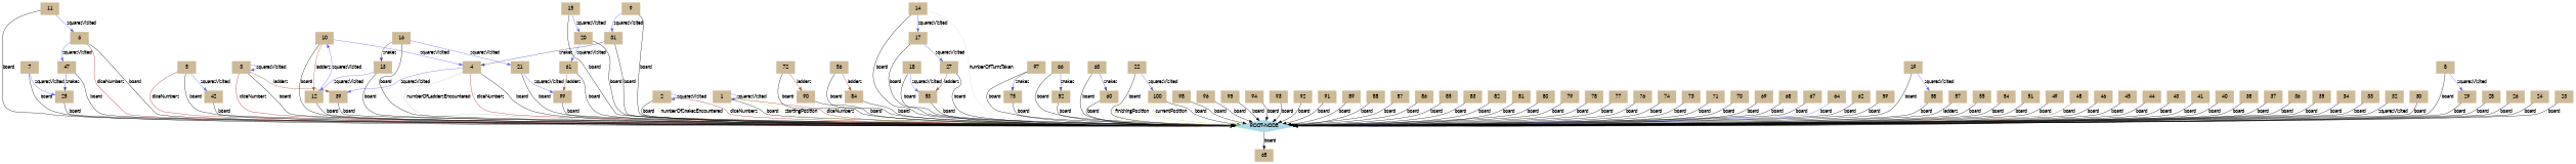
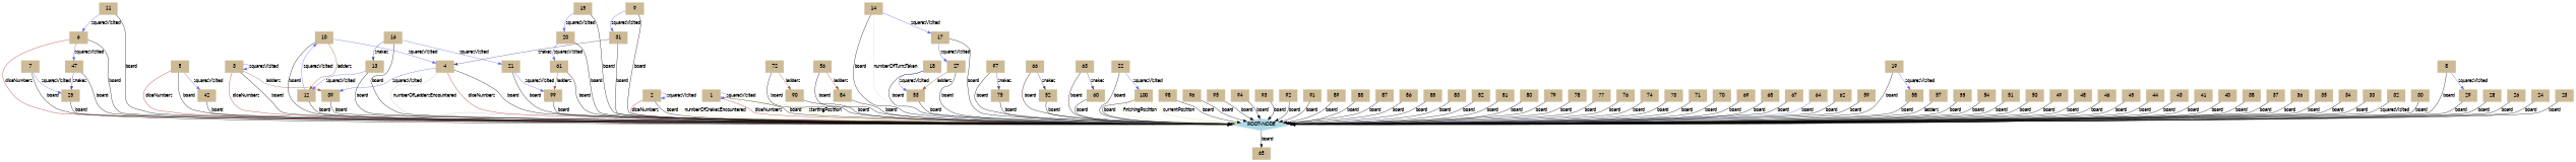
  digraph {
    fontname=Lato
    fontsize=12
    rankdir=TB
    node [color=wheat3 fontname=Lato shape=box style="filled, solid"]
    edge [color=black fontname=Lato]
    "ROOT-NODE" [color=lightblue shape=diamond]
    6
    47
    65
    25
    5
    42
    4
    39
    3
    2
    1
    72
    90
    61
    99
    56
    84
    27
    53
    10
    12
    97
    75
    66
    52
    63
    60
    31
    16
    13
    21
    100
    98
    96
    95
    94
    93
    92
    91
    89
    88
    87
    86
    85
    83
    82
    81
    80
    79
    78
    77
    76
    74
    73
    71
    70
    69
    68
    67
    64
    62
    59
    58
    57
    55
    54
    51
+   50
    49
    48
    46
    45
    44
    43
    41
    40
    38
    37
    36
    35
    34
    33
    32
    30
    29
    28
    26
    24
    23
    22
    20
    19
    18
    17
    15
    14
    11
    9
    8
    7
    subgraph cluster_1 {
      color=lightgrey
      label=MESSAGE
      style=filled
    }
    "ROOT-NODE" -> 65 [label=board]
    6 -> "ROOT-NODE" [color=firebrick label=diceNumbers]
    6 -> "ROOT-NODE" [label=board]
    6 -> 47 [color="#5863ee" label=squaresVisited]
    47 -> "ROOT-NODE" [label=board]
    47 -> 25 [color=SlateBlue4 label=snakes]
    25 -> "ROOT-NODE" [label=board]
    5 -> "ROOT-NODE" [color=firebrick label=diceNumbers]
    5 -> "ROOT-NODE" [label=board]
    5 -> 42 [color="#5863ee" label=squaresVisited]
    42 -> "ROOT-NODE" [label=board]
    4 -> "ROOT-NODE" [color=firebrick label=diceNumbers]
    4 -> "ROOT-NODE" [label=board]
    4 -> "ROOT-NODE" [color=gray label=numberOfLaddersEncountered]
    4 -> 39 [color="#5863ee" label=squaresVisited]
    39 -> "ROOT-NODE" [label=board]
    3 -> "ROOT-NODE" [color=firebrick label=diceNumbers]
    3 -> "ROOT-NODE" [label=board]
    3 -> 39 [color=sienna label=ladders]
    3 -> 3 [color="#5863ee" label=squaresVisited]
    2 -> "ROOT-NODE" [color=firebrick label=diceNumbers]
    2 -> "ROOT-NODE" [label=board]
    2 -> "ROOT-NODE" [color="#efdf84" label=numberOfSnakesEncountered]
    2 -> 2 [color="#5863ee" label=squaresVisited]
    1 -> "ROOT-NODE" [color=firebrick label=diceNumbers]
    1 -> "ROOT-NODE" [label=board]
    1 -> "ROOT-NODE" [color="#bdef6b" label=startingPosition]
    1 -> 1 [color="#5863ee" label=squaresVisited]
    72 -> "ROOT-NODE" [label=board]
    72 -> 90 [color=sienna label=ladders]
    90 -> "ROOT-NODE" [label=board]
    61 -> "ROOT-NODE" [label=board]
    61 -> 99 [color=sienna label=ladders]
    99 -> "ROOT-NODE" [label=board]
    56 -> "ROOT-NODE" [label=board]
    56 -> 84 [color=sienna label=ladders]
    84 -> "ROOT-NODE" [label=board]
    27 -> "ROOT-NODE" [label=board]
    27 -> 53 [color=sienna label=ladders]
    53 -> "ROOT-NODE" [label=board]
    10 -> "ROOT-NODE" [label=board]
    10 -> 4 [color="#5863ee" label=squaresVisited]
    10 -> 12 [color=sienna label=ladders]
    12 -> "ROOT-NODE" [label=board]
    12 -> 10 [color="#5863ee" label=squaresVisited]
    97 -> "ROOT-NODE" [label=board]
    97 -> 75 [color=SlateBlue4 label=snakes]
    75 -> "ROOT-NODE" [label=board]
    66 -> "ROOT-NODE" [label=board]
    66 -> 52 [color=SlateBlue4 label=snakes]
    52 -> "ROOT-NODE" [label=board]
    63 -> "ROOT-NODE" [label=board]
    63 -> 60 [color=SlateBlue4 label=snakes]
    60 -> "ROOT-NODE" [label=board]
    31 -> "ROOT-NODE" [label=board]
    31 -> 4 [color=SlateBlue4 label=snakes]
    16 -> "ROOT-NODE" [label=board]
    16 -> 13 [color=SlateBlue4 label=snakes]
    16 -> 21 [color="#5863ee" label=squaresVisited]
    13 -> "ROOT-NODE" [label=board]
    13 -> 12 [color="#5863ee" label=squaresVisited]
    21 -> "ROOT-NODE" [label=board]
    21 -> 99 [color="#5863ee" label=squaresVisited]
    100 -> "ROOT-NODE" [label=board]
    100 -> "ROOT-NODE" [color="#efdf84" label=finishingPosition]
    100 -> "ROOT-NODE" [color="#bdef6b" label=currentPosition]
    98 -> "ROOT-NODE" [label=board]
    96 -> "ROOT-NODE" [label=board]
    95 -> "ROOT-NODE" [label=board]
    94 -> "ROOT-NODE" [label=board]
    93 -> "ROOT-NODE" [label=board]
    92 -> "ROOT-NODE" [label=board]
    91 -> "ROOT-NODE" [label=board]
    89 -> "ROOT-NODE" [label=board]
    88 -> "ROOT-NODE" [label=board]
    87 -> "ROOT-NODE" [label=board]
    86 -> "ROOT-NODE" [label=board]
    85 -> "ROOT-NODE" [label=board]
    83 -> "ROOT-NODE" [label=board]
    82 -> "ROOT-NODE" [label=board]
    81 -> "ROOT-NODE" [label=board]
    80 -> "ROOT-NODE" [label=board]
    79 -> "ROOT-NODE" [label=board]
    78 -> "ROOT-NODE" [label=board]
    77 -> "ROOT-NODE" [label=board]
    76 -> "ROOT-NODE" [label=board]
    74 -> "ROOT-NODE" [label=board]
    73 -> "ROOT-NODE" [label=board]
    71 -> "ROOT-NODE" [label=board]
    70 -> "ROOT-NODE" [label=board]
    69 -> "ROOT-NODE" [label=board]
    68 -> "ROOT-NODE" [label=board]
    67 -> "ROOT-NODE" [label=board]
    64 -> "ROOT-NODE" [color="#5863ee" label=board]
    62 -> "ROOT-NODE" [label=board]
    59 -> "ROOT-NODE" [label=board]
    58 -> "ROOT-NODE" [label=board]
    57 -> "ROOT-NODE" [label=ladders]
    55 -> "ROOT-NODE" [label=board]
    54 -> "ROOT-NODE" [label=board]
    51 -> "ROOT-NODE" [label=board]
+   50 -> "ROOT-NODE" [label=board]
    49 -> "ROOT-NODE" [label=board]
-   48 -> "ROOT-NODE" [color=sienna label=board]
+   48 -> "ROOT-NODE" [label=board]
    46 -> "ROOT-NODE" [label=board]
    45 -> "ROOT-NODE" [label=board]
    44 -> "ROOT-NODE" [label=board]
    43 -> "ROOT-NODE" [label=board]
    41 -> "ROOT-NODE" [label=board]
    40 -> "ROOT-NODE" [label=board]
    38 -> "ROOT-NODE" [label=board]
    37 -> "ROOT-NODE" [label=board]
    36 -> "ROOT-NODE" [label=board]
    35 -> "ROOT-NODE" [label=board]
    34 -> "ROOT-NODE" [label=board]
    33 -> "ROOT-NODE" [label=board]
    32 -> "ROOT-NODE" [label=squaresVisited]
    30 -> "ROOT-NODE" [label=board]
    29 -> "ROOT-NODE" [label=board]
    28 -> "ROOT-NODE" [label=board]
    26 -> "ROOT-NODE" [label=board]
    24 -> "ROOT-NODE" [label=board]
    23 -> "ROOT-NODE" [label=board]
    22 -> "ROOT-NODE" [label=board]
    22 -> 100 [color="#5863ee" label=squaresVisited]
    20 -> "ROOT-NODE" [label=board]
    20 -> 61 [color="#5863ee" label=squaresVisited]
    19 -> "ROOT-NODE" [label=board]
    19 -> 58 [color="#5863ee" label=squaresVisited]
    18 -> "ROOT-NODE" [label=board]
    18 -> 53 [color="#5863ee" label=squaresVisited]
    17 -> "ROOT-NODE" [label=board]
    17 -> 27 [color="#5863ee" label=squaresVisited]
    15 -> "ROOT-NODE" [label=board]
    15 -> 20 [color="#5863ee" label=squaresVisited]
    14 -> "ROOT-NODE" [label=board]
    14 -> "ROOT-NODE" [color=LightSteelBlue1 label=numberOfTurnsTaken]
    14 -> 17 [color="#5863ee" label=squaresVisited]
    11 -> "ROOT-NODE" [label=board]
    11 -> 6 [color="#5863ee" label=squaresVisited]
    9 -> "ROOT-NODE" [label=board]
    9 -> 31 [color="#5863ee" label=squaresVisited]
    8 -> "ROOT-NODE" [label=board]
    8 -> 29 [color="#5863ee" label=squaresVisited]
    7 -> "ROOT-NODE" [label=board]
    7 -> 25 [color="#5863ee" label=squaresVisited]
  }
